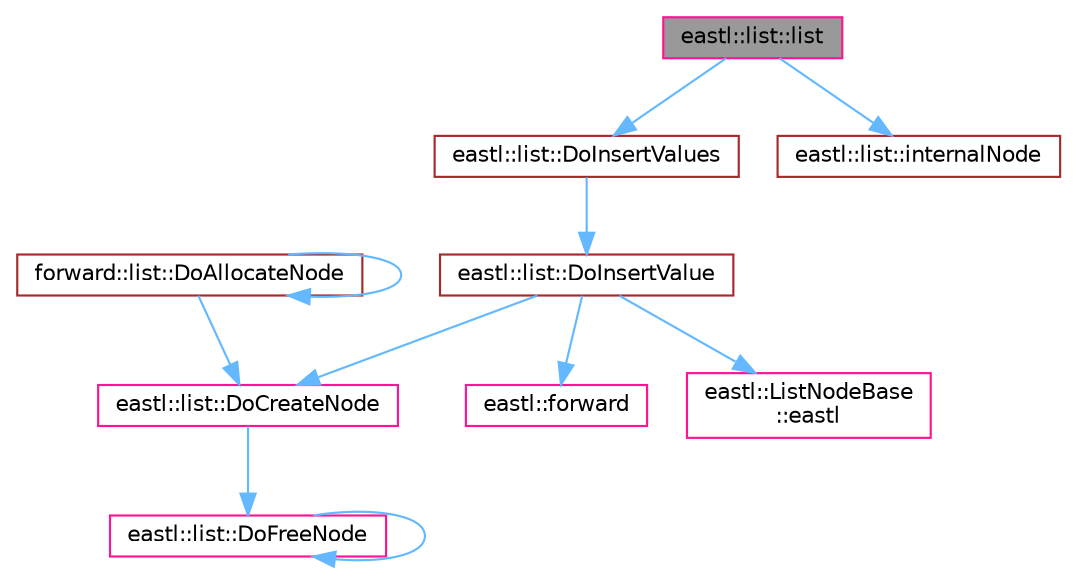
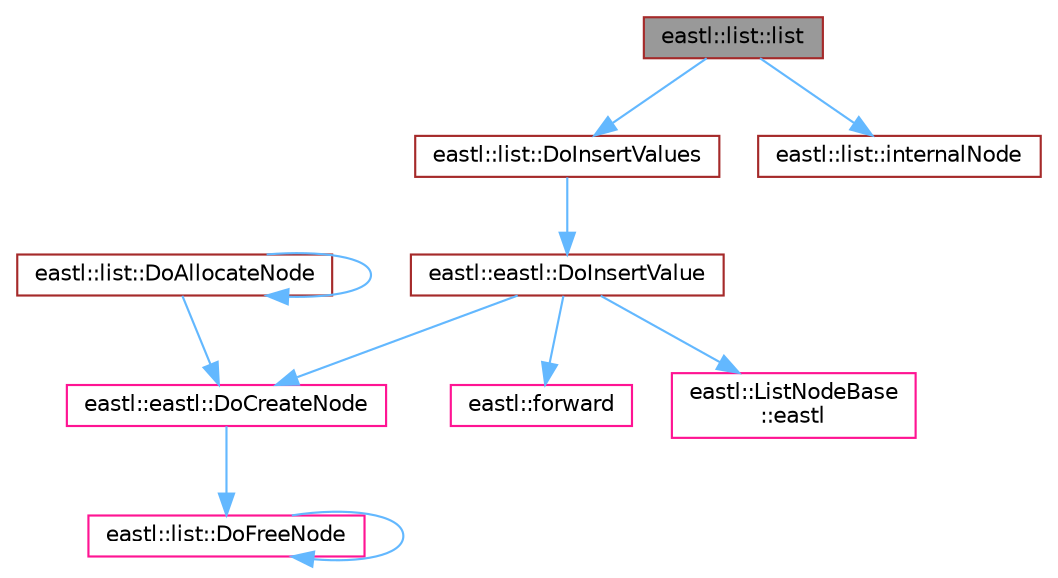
  digraph {
    rankdir=TB
    node [color=deeppink fillcolor=white fontname=Helvetica fontsize=10 shape=box style=filled]
    edge [color=steelblue1 fontname=Helvetica fontsize=10 labelfontname=Helvetica labelfontsize=10 style=solid]
-   n1 [fillcolor=grey60 fontcolor=black height=0.2 label="eastl::list::list" width=0.4]
+   n1 [color=brown fillcolor=grey60 fontcolor=black height=0.2 label="eastl::list::list" width=0.4]
    n2 [color=brown height=0.2 label="eastl::list::DoInsertValues" width=0.4]
    n3 [color=brown height=0.2 label="eastl::list::internalNode" width=0.4]
-   n4 [color=brown height=0.2 label="eastl::list::DoInsertValue" width=0.4]
-   n5 [height=0.2 label="eastl::list::DoCreateNode" width=0.4]
+   n4 [color=brown height=0.2 label="eastl::eastl::DoInsertValue" width=0.4]
+   n5 [height=0.2 label="eastl::eastl::DoCreateNode" width=0.4]
    n6 [height=0.2 label="eastl::forward" width=0.4]
    n7 [height=0.2 label="eastl::ListNodeBase\l::eastl" width=0.4]
    n8 [height=0.2 label="eastl::list::DoFreeNode" width=0.4]
-   n9 [color=brown height=0.2 label="forward::list::DoAllocateNode" width=0.4]
+   n9 [color=brown height=0.2 label="eastl::list::DoAllocateNode" width=0.4]
    n1 -> n2
    n1 -> n3
    n2 -> n4
    n4 -> n5
    n4 -> n6
    n4 -> n7
    n5 -> n8
    n8 -> n8
    n9 -> n5
    n9 -> n9
  }
